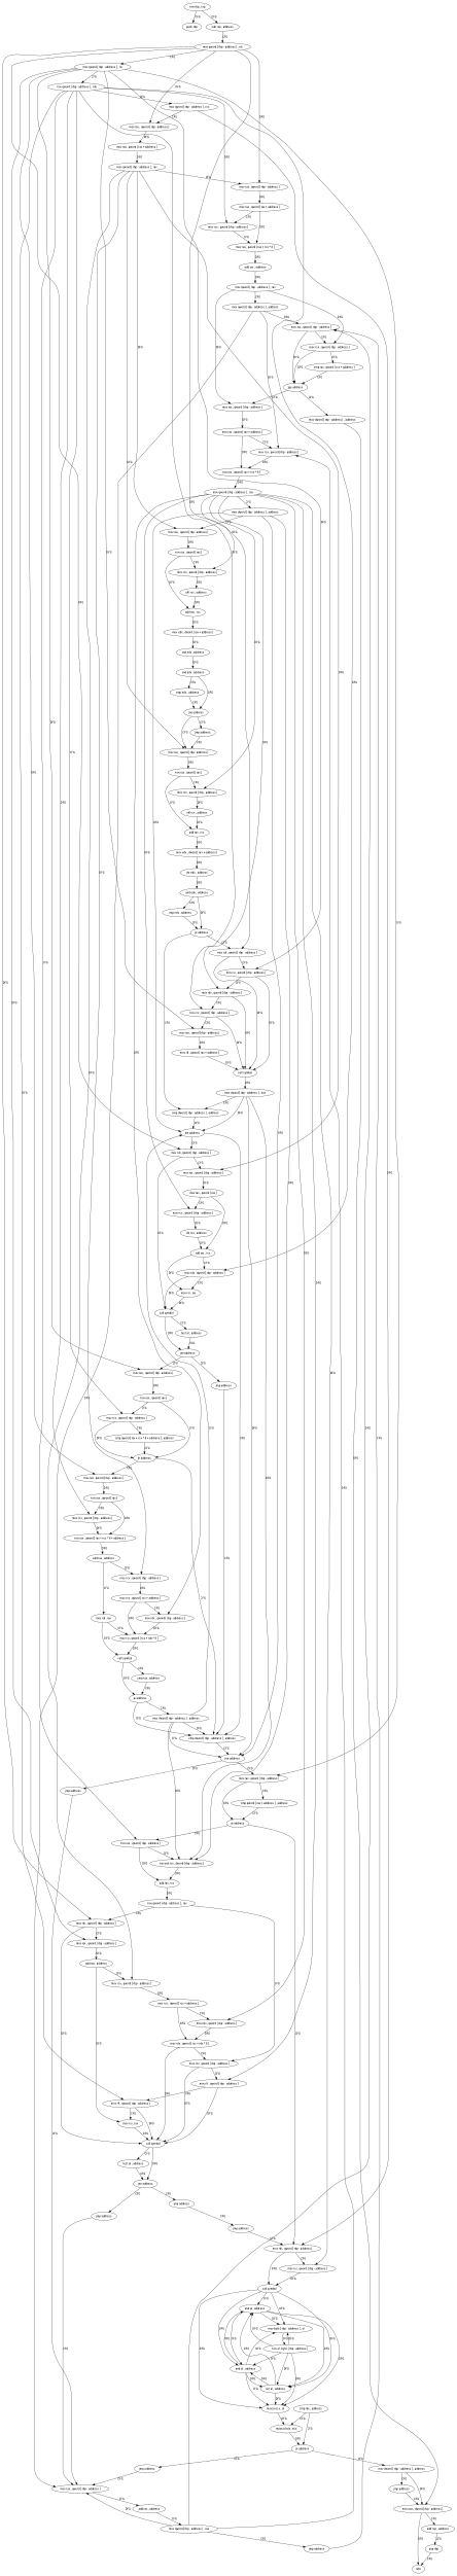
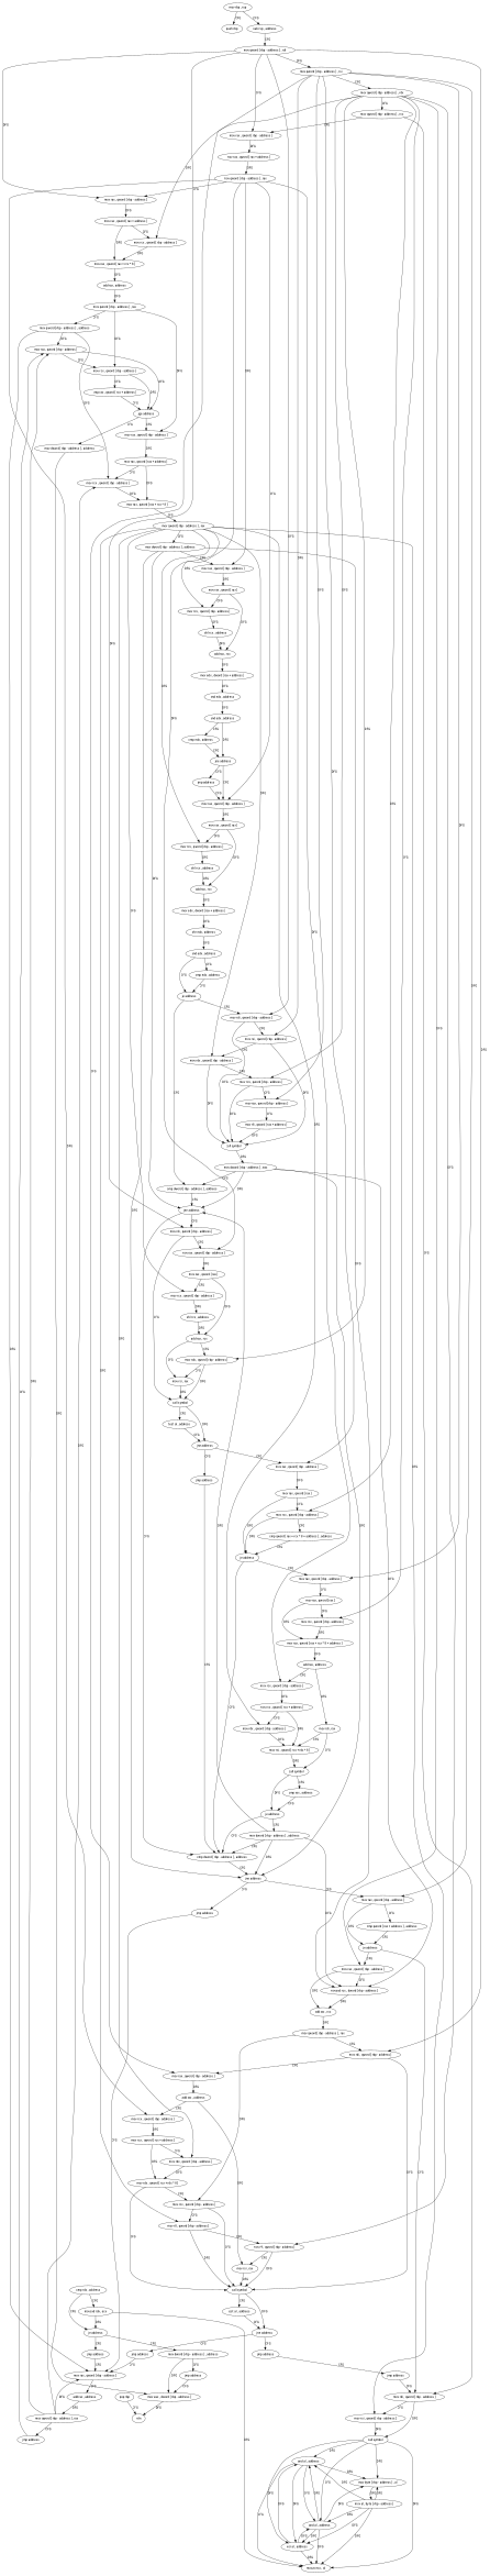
  digraph {
    fontname="Roboto Condensed"
    node [fontname="Roboto Condensed"]
    edge [fontname="Roboto Condensed"]
    n1 [label="push rbp"]
    n2 [label="mov rbp , rsp"]
    n3 [label="sub rsp , address"]
    n4 [label="mov qword [ rbp - address ] , rdi"]
    n5 [label="mov qword [ rbp - address ] , rsi"]
    n6 [label="mov rax , qword [ rbp - address ]"]
    n7 [label="mov rax , qword [ rbp - address ]"]
    n8 [label="mov rdi , qword [ rbp - address ]"]
    n9 [label="mov rdi , qword [ rbp - address ]"]
    n10 [label="mov rdi , qword [ rbp - address ]"]
    n11 [label="mov qword [ rbp - address ] , rdx"]
    n12 [label="mov rsi , qword [ rbp - address ]"]
    n13 [label="mov rax , qword [ rbp - address ]"]
    n14 [label="mov rax , qword [ rbp - address ]"]
    n15 [label="mov rax , qword [ rbp - address ]"]
    n16 [label="mov rax , qword [ rbp - address ]"]
    n17 [label="mov rax , qword [ rbp - address ]"]
    n18 [label="mov rax , qword [ rax + address ]"]
    n19 [label="mov rax , qword [ rax + address ]"]
    n20 [label="call symbol"]
    n21 [label="mov rax , qword [ rbp - address ]"]
    n22 [label="call symbol"]
    n23 [label="call symbol"]
    n24 [label="mov qword [ rbp - address ] , rcx"]
    n25 [label="mov rcx , qword [ rbp - address ]"]
    n26 [label="mov rcx , qword [ rbp - address ]"]
    n27 [label="mov rdx , qword [ rbp - address ]"]
    n28 [label="mov rax , qword [ rbp - address ]"]
    n29 [label="mov rcx , qword [ rbp - address ]"]
    n30 [label="mov r9 , qword [ rbp - address ]"]
    n31 [label="mov rcx , qword [ rbp - address ]"]
    n32 [label="mov rdx , qword [ rbp - address ]"]
    n33 [label="mov r8 , qword [ rax + address ]"]
    n34 [label="cmp qword [ rax + address ] , address"]
    n35 [label="je address"]
    n36 [label="mov rax , qword [ rax ]"]
    n37 [label="mov rax , qword [ rax ]"]
    n38 [label="add rax , address"]
    n39 [label="mov rdi , qword [ rbp - address ]"]
    n40 [label="mov rax , qword [ rax + rcx * 8 ]"]
    n41 [label="mov rsi , rax"]
    n42 [label="movsxd rcx , dword [ rbp - address ]"]
    n43 [label="add rax , rcx"]
    n44 [label="je address"]
    n45 [label="cmp qword [ rax + rcx * 8 + address ] , address"]
    n46 [label="mov rsi , rax"]
    n47 [label="mov rax , qword [ rax + rcx * 8 + address ]"]
    n48 [label="mov rsi , qword [ rbp - address ]"]
    n49 [label="call symbol"]
    n50 [label="mov qword [ rbp - address ] , rax"]
    n51 [label="mov rax , qword [ rbp - address ]"]
    n52 [label="mov rax , qword [ rbp - address ]"]
    n53 [label="mov rcx , qword [ rbp - address ]"]
    n54 [label="mov rcx , qword [ rbp - address ]"]
    n55 [label="mov rax , qword [ rax ]"]
    n56 [label="mov rax , qword [ rax ]"]
    n57 [label="mov rax , qword [ rax ]"]
    n58 [label="mov rcx , qword [ rcx + address ]"]
    n59 [label="mov rcx , qword [ rcx + address ]"]
    n60 [label="add rax , address"]
    n61 [label="mov qword [ rbp - address ] , rax"]
    n62 [label="mov qword [ rbp - address ] , address"]
    n63 [label="mov rax , qword [ rbp - address ]"]
    n64 [label="mov rcx , qword [ rbp - address ]"]
    n65 [label="mov rax , qword [ rbp - address ]"]
    n66 [label="mov rcx , qword [ rbp - address ]"]
    n67 [label="mov rax , qword [ rbp - address ]"]
    n68 [label="mov rax , qword [ rax + address ]"]
    n69 [label="jge address"]
    n70 [label="cmp rax , qword [ rcx + address ]"]
    n71 [label="mov rax , qword [ rax + rcx * 8 ]"]
    n72 [label="add rax , address"]
    n73 [label="mov dword [ rbp - address ] , address"]
    n74 [label="mov eax , dword [ rbp - address ]"]
-   n75 [label="add rsp , address"]
    n76 [label=retn]
    n77 [label="pop rbp"]
    n78 [label="mov qword [ rbp - address ] , rax"]
    n79 [label="mov dword [ rbp - address ] , address"]
    n80 [label="mov rcx , qword [ rbp - address ]"]
    n81 [label="mov rcx , qword [ rbp - address ]"]
    n82 [label="mov rcx , qword [ rbp - address ]"]
    n83 [label="mov rdx , qword [ rbp - address ]"]
    n84 [label="mov r8 , qword [ rbp - address ]"]
    n85 [label="mov rdx , qword [ rbp - address ]"]
    n86 [label="jne address"]
    n87 [label="jne address"]
    n88 [label="shl rcx , address"]
    n89 [label="shl rcx , address"]
    n90 [label="shl rcx , address"]
    n91 [label="mov rdx , qword [ rcx + rdx * 8 ]"]
    n92 [label="mov rsi , qword [ rcx + rdx * 8 ]"]
    n93 [label="cmp dword [ rbp - address ] , address"]
    n94 [label="jmp address"]
    n95 [label="add rax , rcx"]
    n96 [label="mov edx , dword [ rax + address ]"]
    n97 [label="and edx , address"]
    n98 [label="and edx , address"]
    n99 [label="cmp edx , address"]
    n100 [label="jne address"]
    n101 [label="jmp address"]
    n102 [label="add rax , rcx"]
    n103 [label="mov edx , dword [ rax + address ]"]
    n104 [label="shr edx , address"]
    n105 [label="and edx , address"]
    n106 [label="cmp edx , address"]
    n107 [label="je address"]
    n108 [label="cmp dword [ rbp - address ] , address"]
    n109 [label="mov dword [ rbp - address ] , eax"]
    n110 [label="test al , address"]
    n111 [label="jne address"]
    n112 [label="add rax , rcx"]
    n113 [label="jmp address"]
    n114 [label="and al , address"]
    n115 [label="mov byte [ rbp - address ] , al"]
    n116 [label="xor al , address"]
    n117 [label="and al , address"]
    n118 [label="movzx ecx , al"]
    n119 [label="mov qword [ rbp - address ] , rax"]
    n120 [label="mov qword [ rbp - address ] , rax"]
    n121 [label="mov al , byte [ rbp - address ]"]
    n122 [label="movsxd rdx , ecx"]
    n123 [label="je address"]
    n124 [label="cmp rdx , address"]
    n125 [label="jmp address"]
    n126 [label="mov dword [ rbp - address ] , address"]
    n127 [label="jmp address"]
    n128 [label="mov rcx , qword [ rbp - address ]"]
    n129 [label="test al , address"]
    n130 [label="jne address"]
    n131 [label="jmp address"]
    n132 [label="jmp address"]
    n133 [label="jmp address"]
    n134 [label="jmp address"]
    n135 [label="add rax , address"]
    n136 [label="mov rdi , rax"]
    n137 [label="call symbol"]
    n138 [label="cmp rax , address"]
    n139 [label="je address"]
    n140 [label="mov dword [ rbp - address ] , address"]
    n2 -> n1 [label=CFG]
    n2 -> n3 [label=CFG]
    n3 -> n4 [label=CFG]
    n4 -> n5 [label=CFG]
    n4 -> n6 [label=DFG]
    n4 -> n7 [label=DFG]
    n4 -> n8 [label=DFG]
    n4 -> n9 [label=DFG]
    n4 -> n10 [label=DFG]
    n5 -> n11 [label=CFG]
    n5 -> n12 [label=DFG]
    n5 -> n13 [label=DFG]
    n5 -> n14 [label=DFG]
    n5 -> n15 [label=DFG]
    n5 -> n16 [label=DFG]
    n5 -> n17 [label=DFG]
    n6 -> n18 [label=DFG]
    n7 -> n19 [label=DFG]
    n8 -> n12 [label=CFG]
    n8 -> n20 [label=DFG]
    n9 -> n21 [label=CFG]
    n9 -> n22 [label=DFG]
    n10 -> n17 [label=CFG]
    n10 -> n23 [label=DFG]
    n11 -> n24 [label=CFG]
    n11 -> n25 [label=DFG]
    n11 -> n26 [label=DFG]
    n11 -> n27 [label=DFG]
    n11 -> n28 [label=DFG]
    n11 -> n29 [label=DFG]
    n11 -> n30 [label=DFG]
    n11 -> n31 [label=DFG]
    n12 -> n20 [label=DFG]
    n12 -> n32 [label=CFG]
    n13 -> n33 [label=DFG]
    n14 -> n34 [label=CFG]
    n14 -> n35 [label=DFG]
    n15 -> n36 [label=DFG]
    n16 -> n37 [label=DFG]
    n17 -> n38 [label=DFG]
    n18 -> n50 [label=DFG]
    n19 -> n25 [label=CFG]
    n19 -> n40 [label=DFG]
    n20 -> n109 [label=DFG]
    n21 -> n57 [label=DFG]
    n22 -> n110 [label=CFG]
    n22 -> n111 [label=DFG]
    n23 -> n129 [label=CFG]
    n23 -> n130 [label=DFG]
    n24 -> n6 [label=CFG]
    n24 -> n39 [label=DFG]
    n25 -> n40 [label=DFG]
    n26 -> n13 [label=CFG]
    n26 -> n20 [label=DFG]
    n27 -> n22 [label=DFG]
    n27 -> n41 [label=CFG]
    n28 -> n42 [label=CFG]
    n28 -> n43 [label=DFG]
    n29 -> n44 [label=DFG]
    n29 -> n45 [label=CFG]
    n30 -> n23 [label=DFG]
    n30 -> n46 [label=CFG]
    n31 -> n47 [label=DFG]
    n32 -> n20 [label=DFG]
    n32 -> n26 [label=CFG]
    n33 -> n20 [label=DFG]
    n34 -> n35 [label=CFG]
    n35 -> n28 [label=CFG]
    n35 -> n39 [label=CFG]
    n36 -> n29 [label=CFG]
    n36 -> n44 [label=DFG]
    n37 -> n31 [label=CFG]
    n37 -> n47 [label=DFG]
    n38 -> n46 [label=DFG]
    n38 -> n53 [label=CFG]
    n39 -> n48 [label=CFG]
    n39 -> n49 [label=DFG]
    n40 -> n60 [label=DFG]
    n41 -> n22 [label=DFG]
    n42 -> n43 [label=DFG]
    n43 -> n119 [label=DFG]
    n44 -> n16 [label=CFG]
    n44 -> n93 [label=CFG]
    n45 -> n44 [label=CFG]
    n46 -> n23 [label=DFG]
    n47 -> n135 [label=DFG]
    n48 -> n49 [label=DFG]
    n49 -> n114 [label=DFG]
    n49 -> n115 [label=DFG]
    n49 -> n116 [label=DFG]
    n49 -> n117 [label=DFG]
    n49 -> n118 [label=DFG]
    n50 -> n7 [label=CFG]
    n50 -> n21 [label=DFG]
    n50 -> n51 [label=DFG]
    n50 -> n52 [label=DFG]
    n50 -> n53 [label=DFG]
    n50 -> n54 [label=DFG]
    n51 -> n55 [label=DFG]
    n52 -> n56 [label=DFG]
    n53 -> n58 [label=DFG]
    n54 -> n59 [label=DFG]
    n55 -> n80 [label=CFG]
    n55 -> n95 [label=DFG]
    n56 -> n81 [label=CFG]
    n56 -> n102 [label=DFG]
    n57 -> n82 [label=CFG]
    n57 -> n112 [label=DFG]
    n58 -> n83 [label=CFG]
    n58 -> n91 [label=DFG]
    n59 -> n85 [label=CFG]
    n59 -> n92 [label=DFG]
    n60 -> n61 [label=DFG]
    n61 -> n62 [label=CFG]
    n61 -> n63 [label=DFG]
    n61 -> n64 [label=DFG]
    n62 -> n65 [label=DFG]
    n62 -> n66 [label=DFG]
    n62 -> n67 [label=DFG]
    n63 -> n68 [label=DFG]
    n64 -> n69 [label=DFG]
    n64 -> n70 [label=CFG]
    n65 -> n64 [label=CFG]
    n65 -> n69 [label=DFG]
    n66 -> n71 [label=DFG]
    n67 -> n72 [label=DFG]
    n68 -> n66 [label=CFG]
    n68 -> n71 [label=DFG]
    n69 -> n63 [label=CFG]
    n69 -> n73 [label=CFG]
    n70 -> n69 [label=CFG]
    n71 -> n78 [label=DFG]
    n72 -> n120 [label=DFG]
    n73 -> n74 [label=DFG]
-   n74 -> n75 [label=CFG]
    n74 -> n76 [label=DFG]
-   n75 -> n77 [label=CFG]
    n77 -> n76 [label=CFG]
    n78 -> n32 [label=DFG]
    n78 -> n48 [label=DFG]
    n78 -> n79 [label=CFG]
    n78 -> n80 [label=DFG]
    n78 -> n81 [label=DFG]
    n78 -> n82 [label=DFG]
    n78 -> n83 [label=DFG]
    n78 -> n84 [label=DFG]
    n78 -> n85 [label=DFG]
    n79 -> n42 [label=DFG]
    n79 -> n51 [label=CFG]
    n79 -> n86 [label=DFG]
    n79 -> n87 [label=DFG]
    n80 -> n88 [label=DFG]
    n81 -> n89 [label=DFG]
    n82 -> n90 [label=DFG]
    n83 -> n91 [label=DFG]
    n84 -> n23 [label=DFG]
    n84 -> n30 [label=CFG]
    n85 -> n92 [label=DFG]
    n86 -> n9 [label=CFG]
    n86 -> n93 [label=CFG]
    n87 -> n14 [label=CFG]
    n87 -> n94 [label=CFG]
    n88 -> n95 [label=DFG]
    n89 -> n102 [label=DFG]
    n90 -> n112 [label=DFG]
    n91 -> n23 [label=DFG]
    n91 -> n128 [label=CFG]
    n92 -> n137 [label=DFG]
    n93 -> n87 [label=CFG]
    n94 -> n67 [label=CFG]
    n95 -> n96 [label=DFG]
    n96 -> n97 [label=DFG]
    n97 -> n98 [label=DFG]
    n98 -> n99 [label=CFG]
    n98 -> n100 [label=DFG]
    n99 -> n100 [label=CFG]
    n100 -> n52 [label=CFG]
    n100 -> n101 [label=CFG]
    n101 -> n52 [label=CFG]
    n102 -> n103 [label=DFG]
    n103 -> n104 [label=DFG]
    n104 -> n105 [label=DFG]
    n105 -> n106 [label=CFG]
    n105 -> n107 [label=DFG]
    n106 -> n107 [label=CFG]
    n107 -> n8 [label=CFG]
    n107 -> n108 [label=CFG]
    n108 -> n86 [label=CFG]
    n109 -> n42 [label=DFG]
    n109 -> n86 [label=DFG]
    n109 -> n87 [label=DFG]
    n109 -> n108 [label=CFG]
    n110 -> n111 [label=CFG]
    n111 -> n15 [label=CFG]
    n111 -> n113 [label=CFG]
    n112 -> n27 [label=CFG]
    n112 -> n41 [label=DFG]
    n113 -> n93 [label=CFG]
    n114 -> n115 [label=DFG]
    n114 -> n116 [label=DFG]
    n114 -> n117 [label=DFG]
    n114 -> n118 [label=DFG]
    n115 -> n121 [label=DFG]
    n116 -> n114 [label=DFG]
    n116 -> n117 [label=DFG]
    n116 -> n118 [label=DFG]
    n117 -> n114 [label=DFG]
    n117 -> n115 [label=DFG]
    n117 -> n116 [label=DFG]
    n117 -> n118 [label=DFG]
-   n118 -> n122 [label=DFG]
+   n122 -> n118 [label=DFG]
    n119 -> n10 [label=CFG]
    n119 -> n128 [label=DFG]
    n120 -> n65 [label=DFG]
    n120 -> n66 [label=DFG]
    n120 -> n67 [label=DFG]
    n120 -> n134 [label=CFG]
    n121 -> n114 [label=DFG]
    n121 -> n115 [label=DFG]
    n121 -> n116 [label=DFG]
    n121 -> n117 [label=DFG]
    n121 -> n118 [label=DFG]
    n122 -> n123 [label=DFG]
    n123 -> n125 [label=CFG]
    n123 -> n126 [label=CFG]
    n124 -> n122 [label=CFG]
    n124 -> n123 [label=CFG]
    n125 -> n67 [label=CFG]
    n126 -> n74 [label=DFG]
    n126 -> n127 [label=CFG]
    n127 -> n74 [label=CFG]
    n128 -> n23 [label=DFG]
    n128 -> n84 [label=CFG]
    n129 -> n130 [label=CFG]
    n130 -> n131 [label=CFG]
    n130 -> n132 [label=CFG]
    n131 -> n67 [label=CFG]
    n132 -> n133 [label=CFG]
    n133 -> n39 [label=CFG]
    n134 -> n65 [label=CFG]
    n135 -> n54 [label=CFG]
    n135 -> n136 [label=DFG]
    n136 -> n92 [label=CFG]
    n136 -> n137 [label=DFG]
    n137 -> n138 [label=CFG]
    n137 -> n139 [label=DFG]
    n138 -> n139 [label=CFG]
    n139 -> n93 [label=CFG]
    n139 -> n140 [label=CFG]
    n140 -> n42 [label=DFG]
    n140 -> n86 [label=DFG]
    n140 -> n87 [label=DFG]
    n140 -> n93 [label=CFG]
  }
